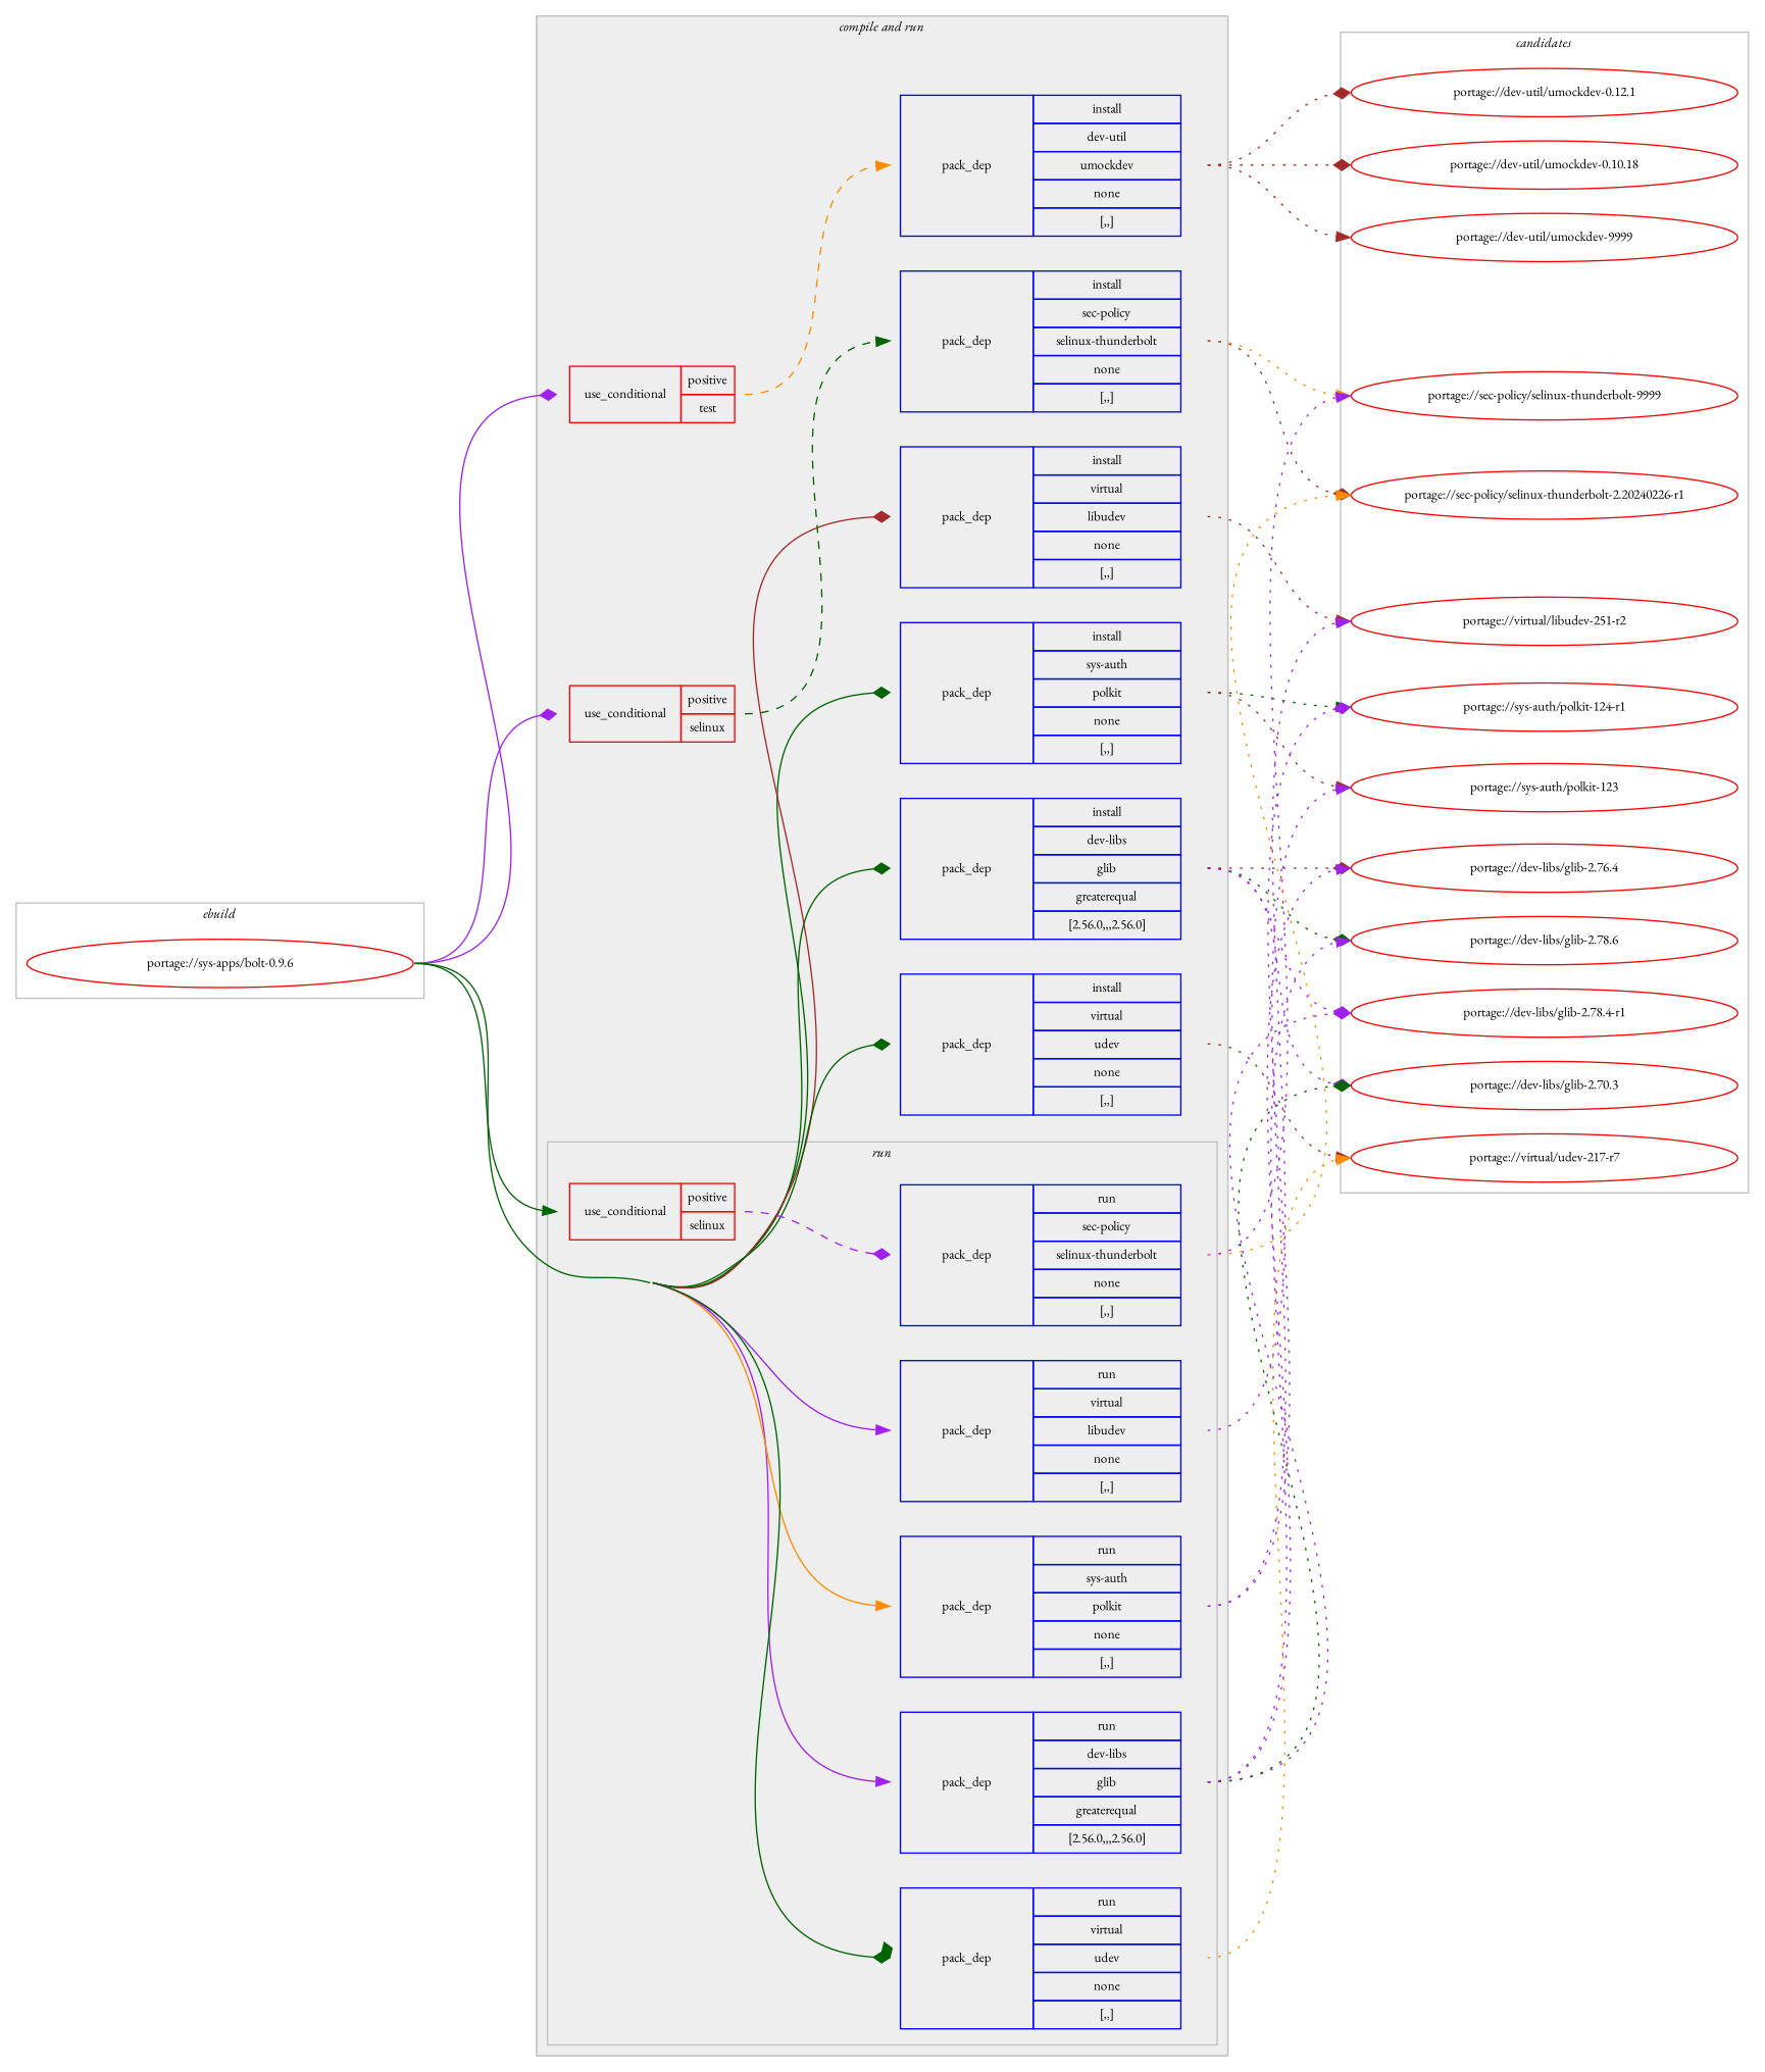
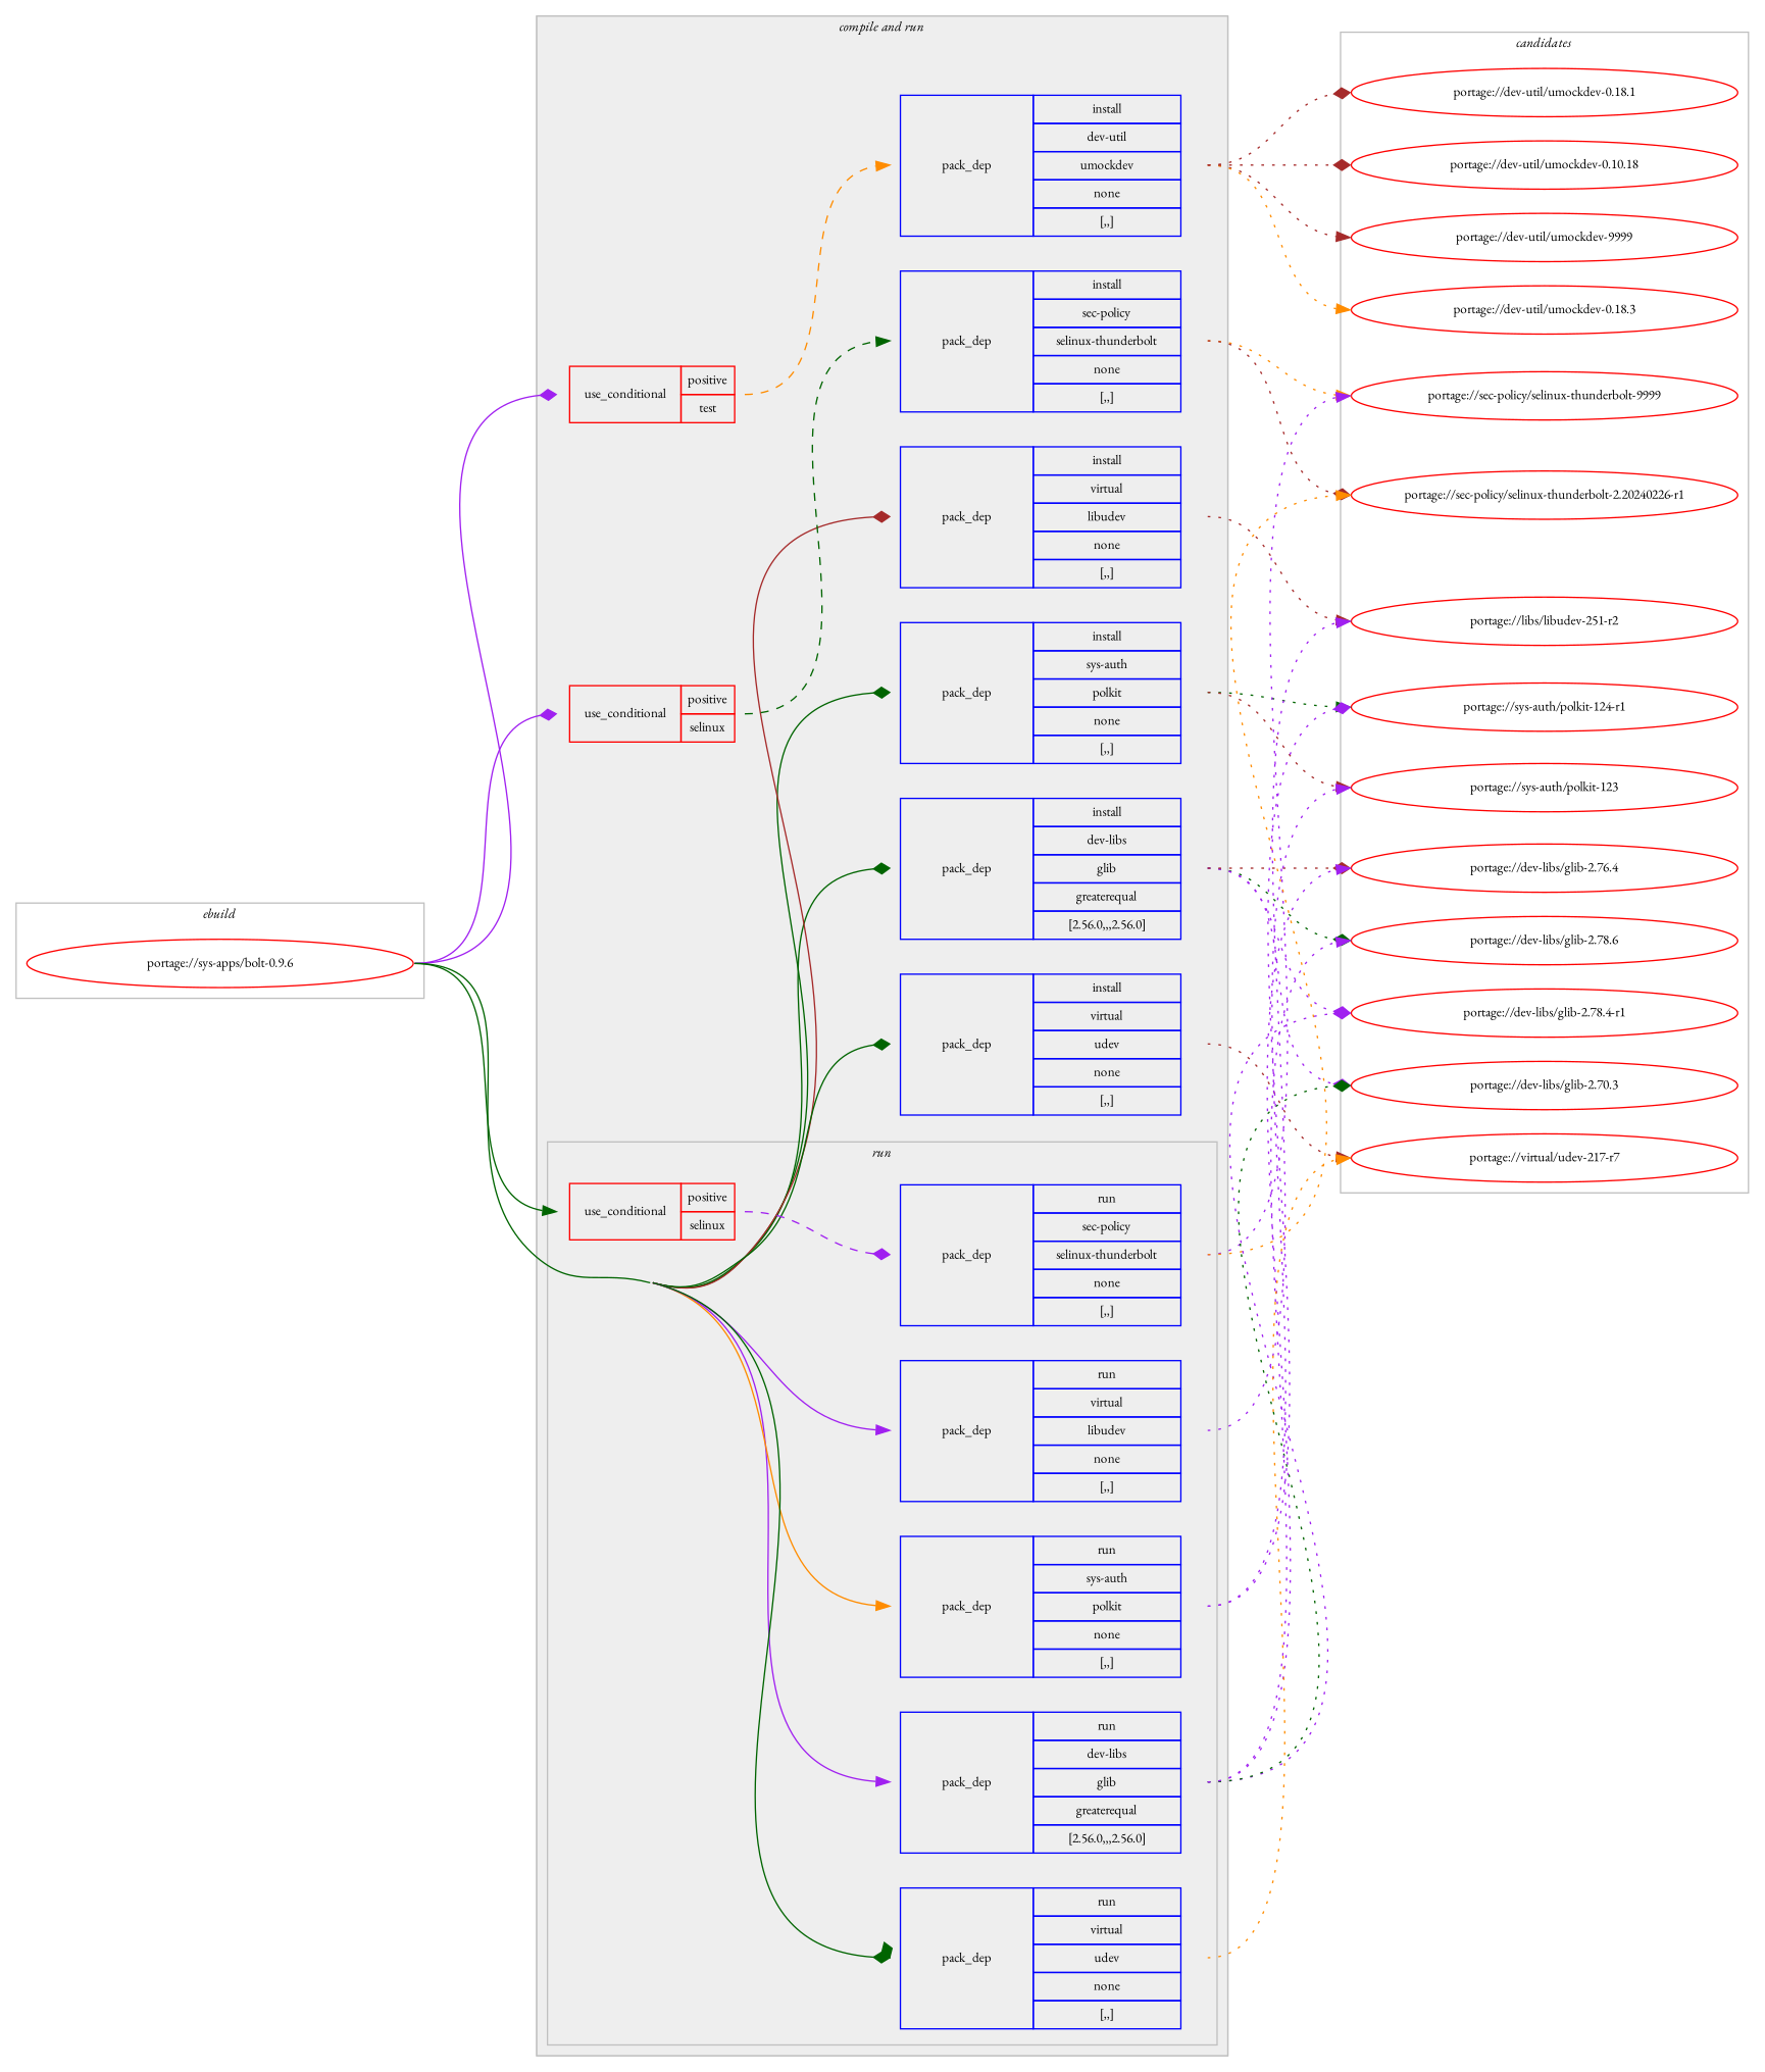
  digraph {
    compound=true
    concentrate=true
    fontname="EB Garamond"
    fontsize=10
    newrank=true
    rankdir=LR
    ranksep=1.5
    node [color=red fontname="EB Garamond" fontsize=10]
    edge [arrowhead=normal color=purple fontname="EB Garamond" headport=w style=dotted tailport=e weight=100]
    n1 [label="portage://sys-apps/bolt-0.9.6" width=4]
    n2 [color=blue label=<<TABLE BORDER="0" CELLBORDER="1" CELLSPACING="0" CELLPADDING="4" WIDTH="220"><TR><TD ROWSPAN="6" CELLPADDING="30">pack_dep</TD></TR><TR><TD WIDTH="110">install</TD></TR><TR><TD>sec-policy</TD></TR><TR><TD>selinux-thunderbolt</TD></TR><TR><TD>none</TD></TR><TR><TD>[,,]</TD></TR></TABLE>> shape=none]
    n3 [label=<<TABLE BORDER="0" CELLBORDER="1" CELLSPACING="0" CELLPADDING="4"><TR><TD ROWSPAN="3" CELLPADDING="10">use_conditional</TD></TR><TR><TD>positive</TD></TR><TR><TD>selinux</TD></TR></TABLE>> shape=none]
    n4 [color=blue label=<<TABLE BORDER="0" CELLBORDER="1" CELLSPACING="0" CELLPADDING="4" WIDTH="220"><TR><TD ROWSPAN="6" CELLPADDING="30">pack_dep</TD></TR><TR><TD WIDTH="110">install</TD></TR><TR><TD>dev-util</TD></TR><TR><TD>umockdev</TD></TR><TR><TD>none</TD></TR><TR><TD>[,,]</TD></TR></TABLE>> shape=none]
    n5 [label=<<TABLE BORDER="0" CELLBORDER="1" CELLSPACING="0" CELLPADDING="4"><TR><TD ROWSPAN="3" CELLPADDING="10">use_conditional</TD></TR><TR><TD>positive</TD></TR><TR><TD>test</TD></TR></TABLE>> shape=none]
    n6 [color=blue label=<<TABLE BORDER="0" CELLBORDER="1" CELLSPACING="0" CELLPADDING="4" WIDTH="220"><TR><TD ROWSPAN="6" CELLPADDING="30">pack_dep</TD></TR><TR><TD WIDTH="110">install</TD></TR><TR><TD>dev-libs</TD></TR><TR><TD>glib</TD></TR><TR><TD>greaterequal</TD></TR><TR><TD>[2.56.0,,,2.56.0]</TD></TR></TABLE>> shape=none]
    n7 [color=blue label=<<TABLE BORDER="0" CELLBORDER="1" CELLSPACING="0" CELLPADDING="4" WIDTH="220"><TR><TD ROWSPAN="6" CELLPADDING="30">pack_dep</TD></TR><TR><TD WIDTH="110">install</TD></TR><TR><TD>sys-auth</TD></TR><TR><TD>polkit</TD></TR><TR><TD>none</TD></TR><TR><TD>[,,]</TD></TR></TABLE>> shape=none]
    n8 [color=blue label=<<TABLE BORDER="0" CELLBORDER="1" CELLSPACING="0" CELLPADDING="4" WIDTH="220"><TR><TD ROWSPAN="6" CELLPADDING="30">pack_dep</TD></TR><TR><TD WIDTH="110">install</TD></TR><TR><TD>virtual</TD></TR><TR><TD>libudev</TD></TR><TR><TD>none</TD></TR><TR><TD>[,,]</TD></TR></TABLE>> shape=none]
    n9 [color=blue label=<<TABLE BORDER="0" CELLBORDER="1" CELLSPACING="0" CELLPADDING="4" WIDTH="220"><TR><TD ROWSPAN="6" CELLPADDING="30">pack_dep</TD></TR><TR><TD WIDTH="110">install</TD></TR><TR><TD>virtual</TD></TR><TR><TD>udev</TD></TR><TR><TD>none</TD></TR><TR><TD>[,,]</TD></TR></TABLE>> shape=none]
    n10 [color=blue label=<<TABLE BORDER="0" CELLBORDER="1" CELLSPACING="0" CELLPADDING="4" WIDTH="220"><TR><TD ROWSPAN="6" CELLPADDING="30">pack_dep</TD></TR><TR><TD WIDTH="110">run</TD></TR><TR><TD>sec-policy</TD></TR><TR><TD>selinux-thunderbolt</TD></TR><TR><TD>none</TD></TR><TR><TD>[,,]</TD></TR></TABLE>> shape=none]
    n11 [label=<<TABLE BORDER="0" CELLBORDER="1" CELLSPACING="0" CELLPADDING="4"><TR><TD ROWSPAN="3" CELLPADDING="10">use_conditional</TD></TR><TR><TD>positive</TD></TR><TR><TD>selinux</TD></TR></TABLE>> shape=none]
    n12 [color=blue label=<<TABLE BORDER="0" CELLBORDER="1" CELLSPACING="0" CELLPADDING="4" WIDTH="220"><TR><TD ROWSPAN="6" CELLPADDING="30">pack_dep</TD></TR><TR><TD WIDTH="110">run</TD></TR><TR><TD>dev-libs</TD></TR><TR><TD>glib</TD></TR><TR><TD>greaterequal</TD></TR><TR><TD>[2.56.0,,,2.56.0]</TD></TR></TABLE>> shape=none]
    n13 [color=blue label=<<TABLE BORDER="0" CELLBORDER="1" CELLSPACING="0" CELLPADDING="4" WIDTH="220"><TR><TD ROWSPAN="6" CELLPADDING="30">pack_dep</TD></TR><TR><TD WIDTH="110">run</TD></TR><TR><TD>sys-auth</TD></TR><TR><TD>polkit</TD></TR><TR><TD>none</TD></TR><TR><TD>[,,]</TD></TR></TABLE>> shape=none]
    n14 [color=blue label=<<TABLE BORDER="0" CELLBORDER="1" CELLSPACING="0" CELLPADDING="4" WIDTH="220"><TR><TD ROWSPAN="6" CELLPADDING="30">pack_dep</TD></TR><TR><TD WIDTH="110">run</TD></TR><TR><TD>virtual</TD></TR><TR><TD>libudev</TD></TR><TR><TD>none</TD></TR><TR><TD>[,,]</TD></TR></TABLE>> shape=none]
    n15 [color=blue label=<<TABLE BORDER="0" CELLBORDER="1" CELLSPACING="0" CELLPADDING="4" WIDTH="220"><TR><TD ROWSPAN="6" CELLPADDING="30">pack_dep</TD></TR><TR><TD WIDTH="110">run</TD></TR><TR><TD>virtual</TD></TR><TR><TD>udev</TD></TR><TR><TD>none</TD></TR><TR><TD>[,,]</TD></TR></TABLE>> shape=none]
    n16 [label="portage://virtual/udev-217-r7" width=4]
    n17 [label="portage://sec-policy/selinux-thunderbolt-9999" width=4]
    n18 [label="portage://sec-policy/selinux-thunderbolt-2.20240226-r1" width=4]
    n19 [label="portage://dev-util/umockdev-9999" width=4]
-   n21 [label="portage://dev-util/umockdev-0.12.1" width=4]
+   n20 [label="portage://dev-util/umockdev-0.18.3" width=4]
+   n21 [label="portage://dev-util/umockdev-0.18.1" width=4]
    n22 [label="portage://dev-util/umockdev-0.10.18" width=4]
    n23 [label="portage://dev-libs/glib-2.78.6" width=4]
    n24 [label="portage://dev-libs/glib-2.78.4-r1" width=4]
    n25 [label="portage://dev-libs/glib-2.70.3" width=4]
    n26 [label="portage://dev-libs/glib-2.76.4" width=4]
    n27 [label="portage://sys-auth/polkit-124-r1" width=4]
    n28 [label="portage://sys-auth/polkit-123" width=4]
-   n29 [label="portage://virtual/libudev-251-r2" width=4]
+   n29 [label="portage://libs/libudev-251-r2" width=4]
    subgraph cluster_1 {
      color=gray
      label=<<i>ebuild</i>>
      n1
    }
    subgraph cluster_2 {
      color=gray
      label=<<i>dependencies</i>>
      subgraph cluster_3 {
        color=gray
        fillcolor="#eeeeee"
        label=<<i>compile</i>>
        style=filled
        subgraph sub_4 {
          color=gray
          fillcolor="#eeeeee"
          label=<<i>compile</i>>
          style=filled
          n3
          subgraph sub_5 {
            color=gray
            fillcolor="#eeeeee"
            label=<<i>compile</i>>
            style=filled
            n2
          }
        }
        subgraph sub_6 {
          color=gray
          fillcolor="#eeeeee"
          label=<<i>compile</i>>
          style=filled
          n5
          subgraph sub_7 {
            color=gray
            fillcolor="#eeeeee"
            label=<<i>compile</i>>
            style=filled
            n4
          }
        }
        subgraph sub_8 {
          color=gray
          fillcolor="#eeeeee"
          label=<<i>compile</i>>
          style=filled
          n6
        }
        subgraph sub_9 {
          color=gray
          fillcolor="#eeeeee"
          label=<<i>compile</i>>
          style=filled
          n7
        }
        subgraph sub_10 {
          color=gray
          fillcolor="#eeeeee"
          label=<<i>compile</i>>
          style=filled
          n8
        }
        subgraph sub_11 {
          color=gray
          fillcolor="#eeeeee"
          label=<<i>compile</i>>
          style=filled
          n9
        }
      }
      subgraph cluster_12 {
        color=gray
        fillcolor="#eeeeee"
        label=<<i>compile and run</i>>
        style=filled
      }
      subgraph cluster_13 {
        color=gray
        fillcolor="#eeeeee"
        label=<<i>run</i>>
        style=filled
        subgraph sub_14 {
          color=gray
          fillcolor="#eeeeee"
          label=<<i>run</i>>
          style=filled
          n11
          subgraph sub_15 {
            color=gray
            fillcolor="#eeeeee"
            label=<<i>run</i>>
            style=filled
            n10
          }
        }
        subgraph sub_16 {
          color=gray
          fillcolor="#eeeeee"
          label=<<i>run</i>>
          style=filled
          n12
        }
        subgraph sub_17 {
          color=gray
          fillcolor="#eeeeee"
          label=<<i>run</i>>
          style=filled
          n13
        }
        subgraph sub_18 {
          color=gray
          fillcolor="#eeeeee"
          label=<<i>run</i>>
          style=filled
          n14
        }
        subgraph sub_19 {
          color=gray
          fillcolor="#eeeeee"
          label=<<i>run</i>>
          style=filled
          n15
        }
      }
    }
    subgraph cluster_20 {
      color=gray
      label=<<i>candidates</i>>
      rank=same
      subgraph sub_21 {
        color=black
        label=<<i>candidates</i>>
        nodesep=1
        rank=same
        n16
      }
      subgraph sub_22 {
        color=black
        label=<<i>candidates</i>>
        nodesep=1
        rank=same
        n17
        n18
      }
      subgraph sub_23 {
        color=black
        label=<<i>candidates</i>>
        nodesep=1
        rank=same
        n19
+       n20
        n21
        n22
      }
      subgraph sub_24 {
        color=black
        label=<<i>candidates</i>>
        nodesep=1
        rank=same
        n23
        n24
        n25
        n26
      }
      subgraph sub_25 {
        color=black
        label=<<i>candidates</i>>
        nodesep=1
        rank=same
        n27
        n28
      }
      subgraph sub_26 {
        color=black
        label=<<i>candidates</i>>
        nodesep=1
        rank=same
        n29
      }
      subgraph sub_27 {
        color=black
        label=<<i>candidates</i>>
        nodesep=1
        rank=same
        n16
      }
      subgraph sub_28 {
        color=black
        label=<<i>candidates</i>>
        nodesep=1
        rank=same
        n17
        n18
      }
      subgraph sub_29 {
        color=black
        label=<<i>candidates</i>>
        nodesep=1
        rank=same
        n23
        n24
        n25
        n26
      }
      subgraph sub_30 {
        color=black
        label=<<i>candidates</i>>
        nodesep=1
        rank=same
        n27
        n28
      }
      subgraph sub_31 {
        color=black
        label=<<i>candidates</i>>
        nodesep=1
        rank=same
        n29
      }
    }
    n1 -> n3 [arrowhead=diamond style=solid weight=20]
    n1 -> n5 [arrowhead=diamond style=solid weight=20]
    n1 -> n6 [arrowhead=diamond color=darkgreen style=solid weight=20]
    n1 -> n7 [arrowhead=diamond color=darkgreen style=solid weight=20]
    n1 -> n8 [arrowhead=diamond color=brown style=solid weight=20]
    n1 -> n9 [arrowhead=diamond color=darkgreen style=solid weight=20]
    n1 -> n11 [color=darkgreen style=solid weight=20]
    n1 -> n12 [style=solid weight=20]
    n1 -> n13 [color=darkorange style=solid weight=20]
    n1 -> n14 [style=solid weight=20]
    n1 -> n15 [arrowhead=diamond color=darkgreen style=solid weight=20]
    n2 -> n17 [color=darkorange]
    n2 -> n18 [arrowhead=diamond color=brown]
    n3 -> n2 [color=darkgreen style=dashed weight=20]
    n4 -> n19 [color=brown]
+   n4 -> n20 [color=darkorange]
    n4 -> n21 [arrowhead=diamond color=brown]
    n4 -> n22 [arrowhead=diamond color=brown]
    n5 -> n4 [color=darkorange style=dashed weight=20]
    n6 -> n23 [arrowhead=diamond color=darkgreen]
    n6 -> n24 [arrowhead=diamond]
    n6 -> n25 [arrowhead=diamond]
    n6 -> n26 [arrowhead=diamond color=brown]
    n7 -> n27 [color=darkgreen]
    n7 -> n28 [color=brown]
    n8 -> n29 [color=brown]
    n9 -> n16 [color=brown]
    n10 -> n17
    n10 -> n18 [color=darkorange]
    n11 -> n10 [arrowhead=diamond style=dashed weight=20]
    n12 -> n23
    n12 -> n24 [arrowhead=diamond]
    n12 -> n25 [arrowhead=diamond color=darkgreen]
    n12 -> n26
    n13 -> n27 [arrowhead=diamond]
    n13 -> n28
    n14 -> n29
    n15 -> n16 [color=darkorange]
  }
